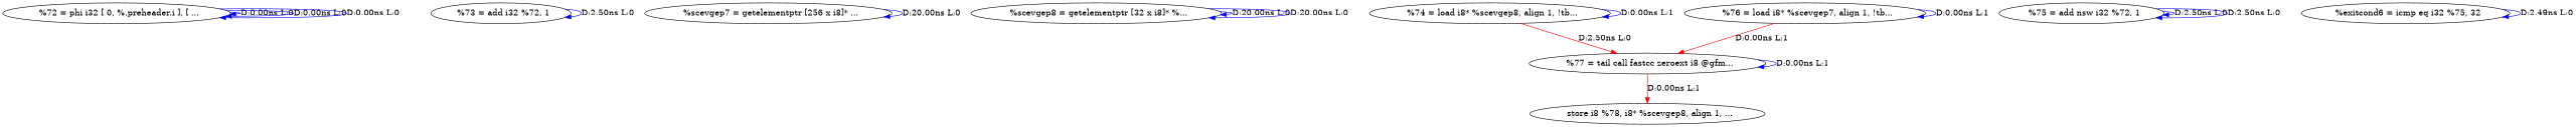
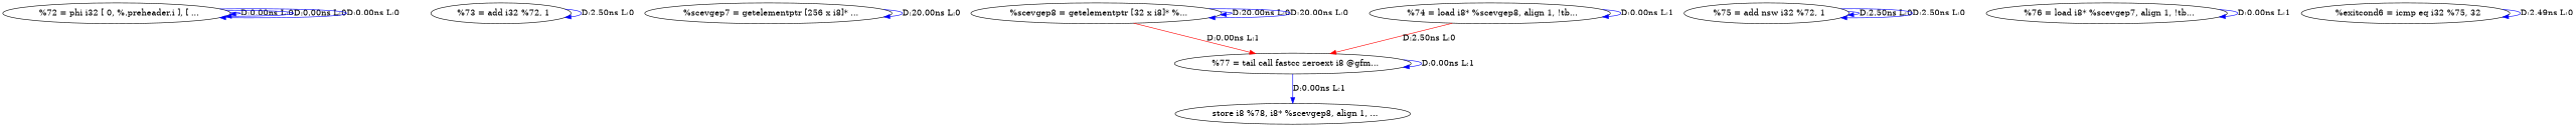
  digraph {
    edge [color=blue]
    n1 [label="  %72 = phi i32 [ 0, %.preheader.i ], [ ..."]
    n2 [label="  %73 = add i32 %72, 1"]
    n3 [label="  %scevgep7 = getelementptr [256 x i8]* ..."]
    n4 [label="  %scevgep8 = getelementptr [32 x i8]* %..."]
    n5 [label="  %74 = load i8* %scevgep8, align 1, !tb..."]
    n6 [label="  %77 = tail call fastcc zeroext i8 @gfm..."]
    n7 [label="  store i8 %78, i8* %scevgep8, align 1, ..."]
    n8 [label="  %75 = add nsw i32 %72, 1"]
    n9 [label="  %76 = load i8* %scevgep7, align 1, !tb..."]
    n10 [label="  %exitcond6 = icmp eq i32 %75, 32"]
    n1 -> n1 [label="D:0.00ns L:0"]
    n1 -> n1 [label="D:0.00ns L:0"]
    n1 -> n1 [label="D:0.00ns L:0"]
    n2 -> n2 [label="D:2.50ns L:0"]
    n3 -> n3 [label="D:20.00ns L:0"]
    n4 -> n4 [label="D:20.00ns L:0"]
    n4 -> n4 [label="D:20.00ns L:0"]
    n5 -> n5 [label="D:0.00ns L:1"]
    n5 -> n6 [color=red label="D:2.50ns L:0"]
    n6 -> n6 [label="D:0.00ns L:1"]
-   n6 -> n7 [color=red label="D:0.00ns L:1"]
+   n6 -> n7 [label="D:0.00ns L:1"]
    n8 -> n8 [label="D:2.50ns L:0"]
    n8 -> n8 [label="D:2.50ns L:0"]
-   n9 -> n6 [color=red label="D:0.00ns L:1"]
+   n4 -> n6 [color=red label="D:0.00ns L:1"]
    n9 -> n9 [label="D:0.00ns L:1"]
    n10 -> n10 [label="D:2.49ns L:0"]
  }
